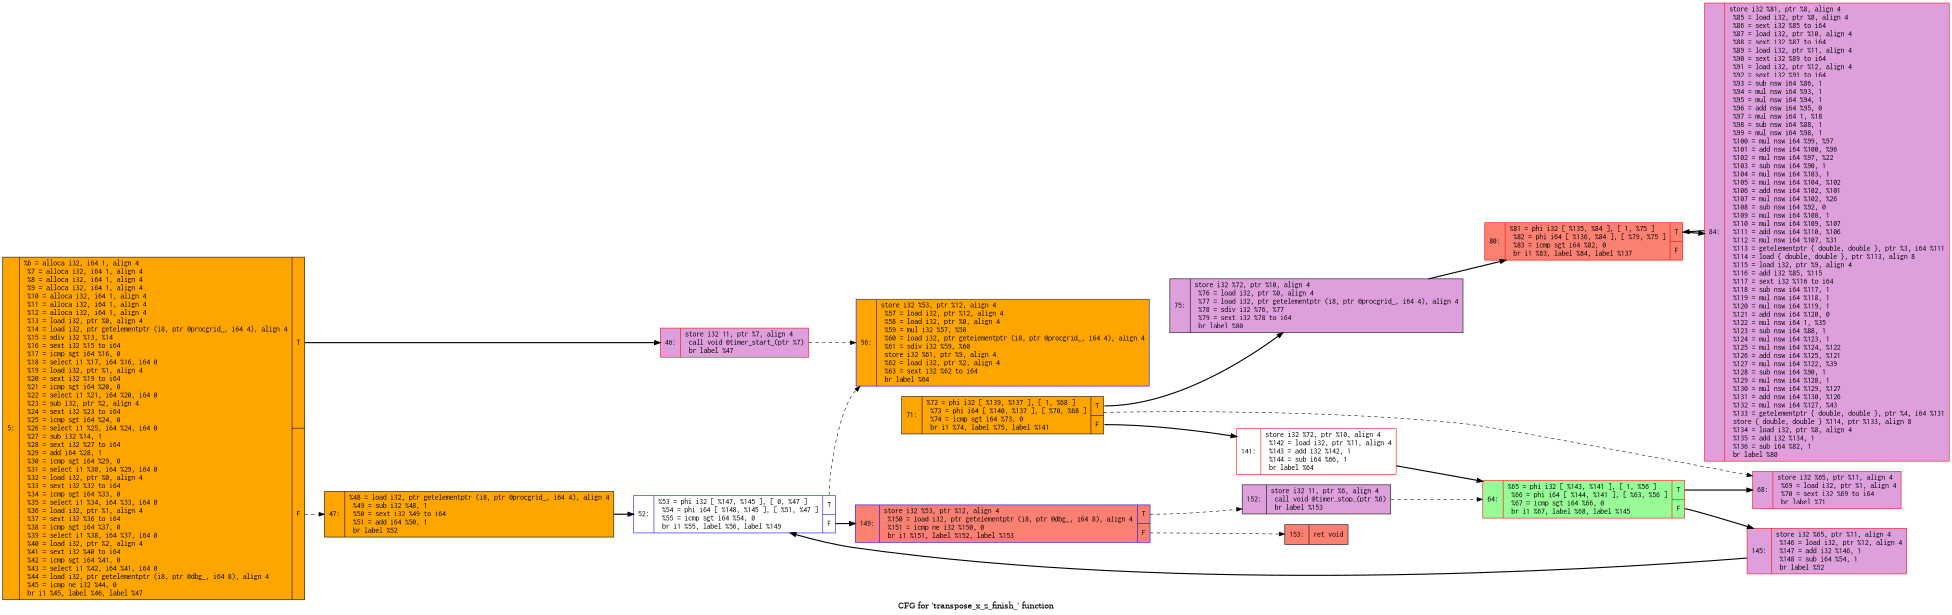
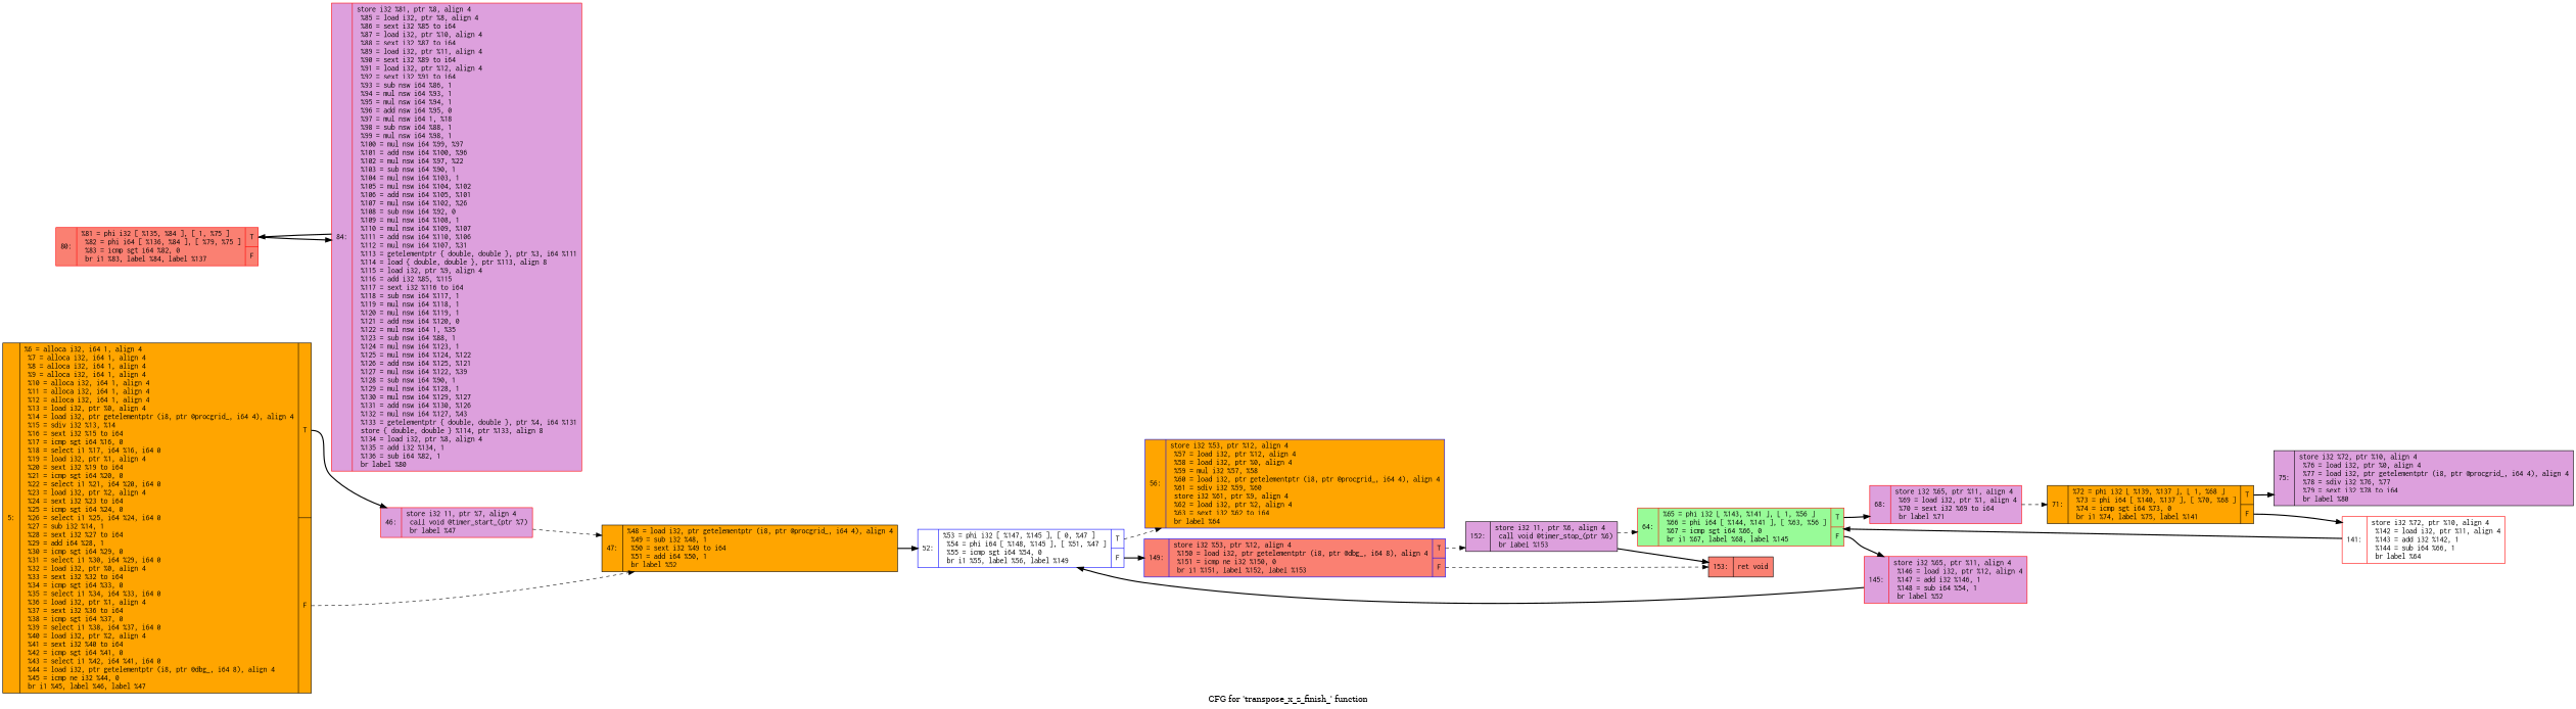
  digraph {
    label="CFG for 'transpose_x_z_finish_' function"
    rankdir=LR
    node [color=red fillcolor=plum fontname=Courier shape=record style=filled]
    edge [style=bold]
-   n1 [color=black fillcolor=orange label="{5:\l|  %6 = alloca i32, i64 1, align 4\l  %7 = alloca i32, i64 1, align 4\l  %8 = alloca i32, i64 1, align 4\l  %9 = alloca i32, i64 1, align 4\l  %10 = alloca i32, i64 1, align 4\l  %11 = alloca i32, i64 1, align 4\l  %12 = alloca i32, i64 1, align 4\l  %13 = load i32, ptr %0, align 4\l  %14 = load i32, ptr getelementptr (i8, ptr @procgrid_, i64 4), align 4\l  %15 = sdiv i32 %13, %14\l  %16 = sext i32 %15 to i64\l  %17 = icmp sgt i64 %16, 0\l  %18 = select i1 %17, i64 %16, i64 0\l  %19 = load i32, ptr %1, align 4\l  %20 = sext i32 %19 to i64\l  %21 = icmp sgt i64 %20, 0\l  %22 = select i1 %21, i64 %20, i64 0\l  %23 = sub i32, ptr %2, align 4\l  %24 = sext i32 %23 to i64\l  %25 = icmp sgt i64 %24, 0\l  %26 = select i1 %25, i64 %24, i64 0\l  %27 = sub i32 %14, 1\l  %28 = sext i32 %27 to i64\l  %29 = add i64 %28, 1\l  %30 = icmp sgt i64 %29, 0\l  %31 = select i1 %30, i64 %29, i64 0\l  %32 = load i32, ptr %0, align 4\l  %33 = sext i32 %32 to i64\l  %34 = icmp sgt i64 %33, 0\l  %35 = select i1 %34, i64 %33, i64 0\l  %36 = load i32, ptr %1, align 4\l  %37 = sext i32 %36 to i64\l  %38 = icmp sgt i64 %37, 0\l  %39 = select i1 %38, i64 %37, i64 0\l  %40 = load i32, ptr %2, align 4\l  %41 = sext i32 %40 to i64\l  %42 = icmp sgt i64 %41, 0\l  %43 = select i1 %42, i64 %41, i64 0\l  %44 = load i32, ptr getelementptr (i8, ptr @dbg_, i64 8), align 4\l  %45 = icmp ne i32 %44, 0\l  br i1 %45, label %46, label %47\l|{<s0>T|<s1>F}}"]
+   n1 [color=black fillcolor=orange label="{5:\l|  %6 = alloca i32, i64 1, align 4\l  %7 = alloca i32, i64 1, align 4\l  %8 = alloca i32, i64 1, align 4\l  %9 = alloca i32, i64 1, align 4\l  %10 = alloca i32, i64 1, align 4\l  %11 = alloca i32, i64 1, align 4\l  %12 = alloca i32, i64 1, align 4\l  %13 = load i32, ptr %0, align 4\l  %14 = load i32, ptr getelementptr (i8, ptr @procgrid_, i64 4), align 4\l  %15 = sdiv i32 %13, %14\l  %16 = sext i32 %15 to i64\l  %17 = icmp sgt i64 %16, 0\l  %18 = select i1 %17, i64 %16, i64 0\l  %19 = load i32, ptr %1, align 4\l  %20 = sext i32 %19 to i64\l  %21 = icmp sgt i64 %20, 0\l  %22 = select i1 %21, i64 %20, i64 0\l  %23 = load i32, ptr %2, align 4\l  %24 = sext i32 %23 to i64\l  %25 = icmp sgt i64 %24, 0\l  %26 = select i1 %25, i64 %24, i64 0\l  %27 = sub i32 %14, 1\l  %28 = sext i32 %27 to i64\l  %29 = add i64 %28, 1\l  %30 = icmp sgt i64 %29, 0\l  %31 = select i1 %30, i64 %29, i64 0\l  %32 = load i32, ptr %0, align 4\l  %33 = sext i32 %32 to i64\l  %34 = icmp sgt i64 %33, 0\l  %35 = select i1 %34, i64 %33, i64 0\l  %36 = load i32, ptr %1, align 4\l  %37 = sext i32 %36 to i64\l  %38 = icmp sgt i64 %37, 0\l  %39 = select i1 %38, i64 %37, i64 0\l  %40 = load i32, ptr %2, align 4\l  %41 = sext i32 %40 to i64\l  %42 = icmp sgt i64 %41, 0\l  %43 = select i1 %42, i64 %41, i64 0\l  %44 = load i32, ptr getelementptr (i8, ptr @dbg_, i64 8), align 4\l  %45 = icmp ne i32 %44, 0\l  br i1 %45, label %46, label %47\l|{<s0>T|<s1>F}}"]
    n2 [label="{46:\l|  store i32 11, ptr %7, align 4\l  call void @timer_start_(ptr %7)\l  br label %47\l}"]
    n3 [color=black fillcolor=orange label="{47:\l|  %48 = load i32, ptr getelementptr (i8, ptr @procgrid_, i64 4), align 4\l  %49 = sub i32 %48, 1\l  %50 = sext i32 %49 to i64\l  %51 = add i64 %50, 1\l  br label %52\l}"]
    n4 [color=blue fillcolor=white label="{52:\l|  %53 = phi i32 [ %147, %145 ], [ 0, %47 ]\l  %54 = phi i64 [ %148, %145 ], [ %51, %47 ]\l  %55 = icmp sgt i64 %54, 0\l  br i1 %55, label %56, label %149\l|{<s0>T|<s1>F}}"]
    n5 [color=blue fillcolor=orange label="{56:\l|  store i32 %53, ptr %12, align 4\l  %57 = load i32, ptr %12, align 4\l  %58 = load i32, ptr %0, align 4\l  %59 = mul i32 %57, %58\l  %60 = load i32, ptr getelementptr (i8, ptr @procgrid_, i64 4), align 4\l  %61 = sdiv i32 %59, %60\l  store i32 %61, ptr %9, align 4\l  %62 = load i32, ptr %2, align 4\l  %63 = sext i32 %62 to i64\l  br label %64\l}"]
    n6 [color=blue fillcolor=salmon label="{149:\l|  store i32 %53, ptr %12, align 4\l  %150 = load i32, ptr getelementptr (i8, ptr @dbg_, i64 8), align 4\l  %151 = icmp ne i32 %150, 0\l  br i1 %151, label %152, label %153\l|{<s0>T|<s1>F}}"]
    n7 [color=black label="{152:\l|  store i32 11, ptr %6, align 4\l  call void @timer_stop_(ptr %6)\l  br label %153\l}"]
    n8 [color=black fillcolor=salmon label="{153:\l|  ret void\l}"]
    n9 [fillcolor=palegreen label="{64:\l|  %65 = phi i32 [ %143, %141 ], [ 1, %56 ]\l  %66 = phi i64 [ %144, %141 ], [ %63, %56 ]\l  %67 = icmp sgt i64 %66, 0\l  br i1 %67, label %68, label %145\l|{<s0>T|<s1>F}}"]
    n10 [label="{68:\l|  store i32 %65, ptr %11, align 4\l  %69 = load i32, ptr %1, align 4\l  %70 = sext i32 %69 to i64\l  br label %71\l}"]
    n11 [label="{145:\l|  store i32 %65, ptr %11, align 4\l  %146 = load i32, ptr %12, align 4\l  %147 = add i32 %146, 1\l  %148 = sub i64 %54, 1\l  br label %52\l}"]
    n12 [color=black fillcolor=orange label="{71:\l|  %72 = phi i32 [ %139, %137 ], [ 1, %68 ]\l  %73 = phi i64 [ %140, %137 ], [ %70, %68 ]\l  %74 = icmp sgt i64 %73, 0\l  br i1 %74, label %75, label %141\l|{<s0>T|<s1>F}}"]
    n13 [color=black label="{75:\l|  store i32 %72, ptr %10, align 4\l  %76 = load i32, ptr %0, align 4\l  %77 = load i32, ptr getelementptr (i8, ptr @procgrid_, i64 4), align 4\l  %78 = sdiv i32 %76, %77\l  %79 = sext i32 %78 to i64\l  br label %80\l}"]
    n14 [fillcolor=white label="{141:\l|  store i32 %72, ptr %10, align 4\l  %142 = load i32, ptr %11, align 4\l  %143 = add i32 %142, 1\l  %144 = sub i64 %66, 1\l  br label %64\l}"]
    n15 [fillcolor=salmon label="{80:\l|  %81 = phi i32 [ %135, %84 ], [ 1, %75 ]\l  %82 = phi i64 [ %136, %84 ], [ %79, %75 ]\l  %83 = icmp sgt i64 %82, 0\l  br i1 %83, label %84, label %137\l|{<s0>T|<s1>F}}"]
-   n16 [label="{84:\l|  store i32 %81, ptr %8, align 4\l  %85 = load i32, ptr %8, align 4\l  %86 = sext i32 %85 to i64\l  %87 = load i32, ptr %10, align 4\l  %88 = sext i32 %87 to i64\l  %89 = load i32, ptr %11, align 4\l  %90 = sext i32 %89 to i64\l  %91 = load i32, ptr %12, align 4\l  %92 = sext i32 %91 to i64\l  %93 = sub nsw i64 %86, 1\l  %94 = mul nsw i64 %93, 1\l  %95 = mul nsw i64 %94, 1\l  %96 = add nsw i64 %95, 0\l  %97 = mul nsw i64 1, %18\l  %98 = sub nsw i64 %88, 1\l  %99 = mul nsw i64 %98, 1\l  %100 = mul nsw i64 %99, %97\l  %101 = add nsw i64 %100, %96\l  %102 = mul nsw i64 %97, %22\l  %103 = sub nsw i64 %90, 1\l  %104 = mul nsw i64 %103, 1\l  %105 = mul nsw i64 %104, %102\l  %106 = add nsw i64 %102, %101\l  %107 = mul nsw i64 %102, %26\l  %108 = sub nsw i64 %92, 0\l  %109 = mul nsw i64 %108, 1\l  %110 = mul nsw i64 %109, %107\l  %111 = add nsw i64 %110, %106\l  %112 = mul nsw i64 %107, %31\l  %113 = getelementptr \{ double, double \}, ptr %3, i64 %111\l  %114 = load \{ double, double \}, ptr %113, align 8\l  %115 = load i32, ptr %9, align 4\l  %116 = add i32 %85, %115\l  %117 = sext i32 %116 to i64\l  %118 = sub nsw i64 %117, 1\l  %119 = mul nsw i64 %118, 1\l  %120 = mul nsw i64 %119, 1\l  %121 = add nsw i64 %120, 0\l  %122 = mul nsw i64 1, %35\l  %123 = sub nsw i64 %88, 1\l  %124 = mul nsw i64 %123, 1\l  %125 = mul nsw i64 %124, %122\l  %126 = add nsw i64 %125, %121\l  %127 = mul nsw i64 %122, %39\l  %128 = sub nsw i64 %90, 1\l  %129 = mul nsw i64 %128, 1\l  %130 = mul nsw i64 %129, %127\l  %131 = add nsw i64 %130, %126\l  %132 = mul nsw i64 %127, %43\l  %133 = getelementptr \{ double, double \}, ptr %4, i64 %131\l  store \{ double, double \} %114, ptr %133, align 8\l  %134 = load i32, ptr %8, align 4\l  %135 = add i32 %134, 1\l  %136 = sub i64 %82, 1\l  br label %80\l}"]
+   n16 [label="{84:\l|  store i32 %81, ptr %8, align 4\l  %85 = load i32, ptr %8, align 4\l  %86 = sext i32 %85 to i64\l  %87 = load i32, ptr %10, align 4\l  %88 = sext i32 %87 to i64\l  %89 = load i32, ptr %11, align 4\l  %90 = sext i32 %89 to i64\l  %91 = load i32, ptr %12, align 4\l  %92 = sext i32 %91 to i64\l  %93 = sub nsw i64 %86, 1\l  %94 = mul nsw i64 %93, 1\l  %95 = mul nsw i64 %94, 1\l  %96 = add nsw i64 %95, 0\l  %97 = mul nsw i64 1, %18\l  %98 = sub nsw i64 %88, 1\l  %99 = mul nsw i64 %98, 1\l  %100 = mul nsw i64 %99, %97\l  %101 = add nsw i64 %100, %96\l  %102 = mul nsw i64 %97, %22\l  %103 = sub nsw i64 %90, 1\l  %104 = mul nsw i64 %103, 1\l  %105 = mul nsw i64 %104, %102\l  %106 = add nsw i64 %105, %101\l  %107 = mul nsw i64 %102, %26\l  %108 = sub nsw i64 %92, 0\l  %109 = mul nsw i64 %108, 1\l  %110 = mul nsw i64 %109, %107\l  %111 = add nsw i64 %110, %106\l  %112 = mul nsw i64 %107, %31\l  %113 = getelementptr \{ double, double \}, ptr %3, i64 %111\l  %114 = load \{ double, double \}, ptr %113, align 8\l  %115 = load i32, ptr %9, align 4\l  %116 = add i32 %85, %115\l  %117 = sext i32 %116 to i64\l  %118 = sub nsw i64 %117, 1\l  %119 = mul nsw i64 %118, 1\l  %120 = mul nsw i64 %119, 1\l  %121 = add nsw i64 %120, 0\l  %122 = mul nsw i64 1, %35\l  %123 = sub nsw i64 %88, 1\l  %124 = mul nsw i64 %123, 1\l  %125 = mul nsw i64 %124, %122\l  %126 = add nsw i64 %125, %121\l  %127 = mul nsw i64 %122, %39\l  %128 = sub nsw i64 %90, 1\l  %129 = mul nsw i64 %128, 1\l  %130 = mul nsw i64 %129, %127\l  %131 = add nsw i64 %130, %126\l  %132 = mul nsw i64 %127, %43\l  %133 = getelementptr \{ double, double \}, ptr %4, i64 %131\l  store \{ double, double \} %114, ptr %133, align 8\l  %134 = load i32, ptr %8, align 4\l  %135 = add i32 %134, 1\l  %136 = sub i64 %82, 1\l  br label %80\l}"]
    n1 -> n2 [tailport=s0]
    n1 -> n3 [style=dashed tailport=s1]
-   n2 -> n5 [style=dashed]
+   n2 -> n3 [style=dashed]
    n3 -> n4
    n4 -> n5 [style=dashed tailport=s0]
    n4 -> n6 [tailport=s1]
    n6 -> n7 [style=dashed tailport=s0]
    n6 -> n8 [style=dashed tailport=s1]
+   n7 -> n8
    n7 -> n9 [style=dashed]
    n9 -> n10 [tailport=s0]
    n9 -> n11 [tailport=s1]
-   n12 -> n10 [style=dashed]
+   n10 -> n12 [style=dashed]
    n11 -> n4
    n12 -> n13 [tailport=s0]
    n12 -> n14 [tailport=s1]
-   n13 -> n15
    n14 -> n9
    n15 -> n16 [tailport=s0]
    n16 -> n15
  }
